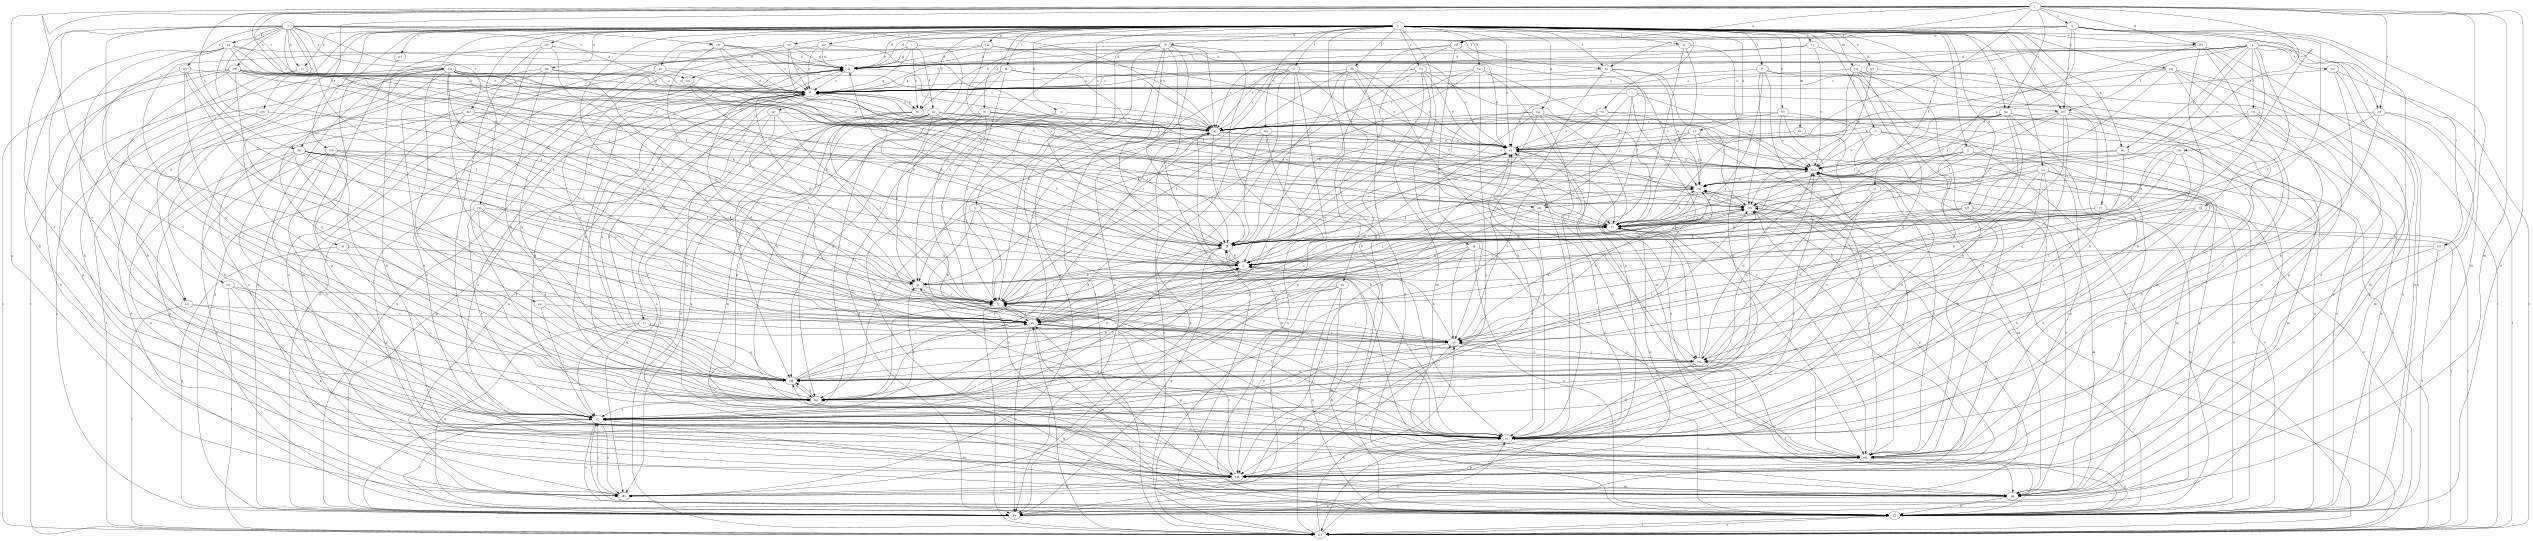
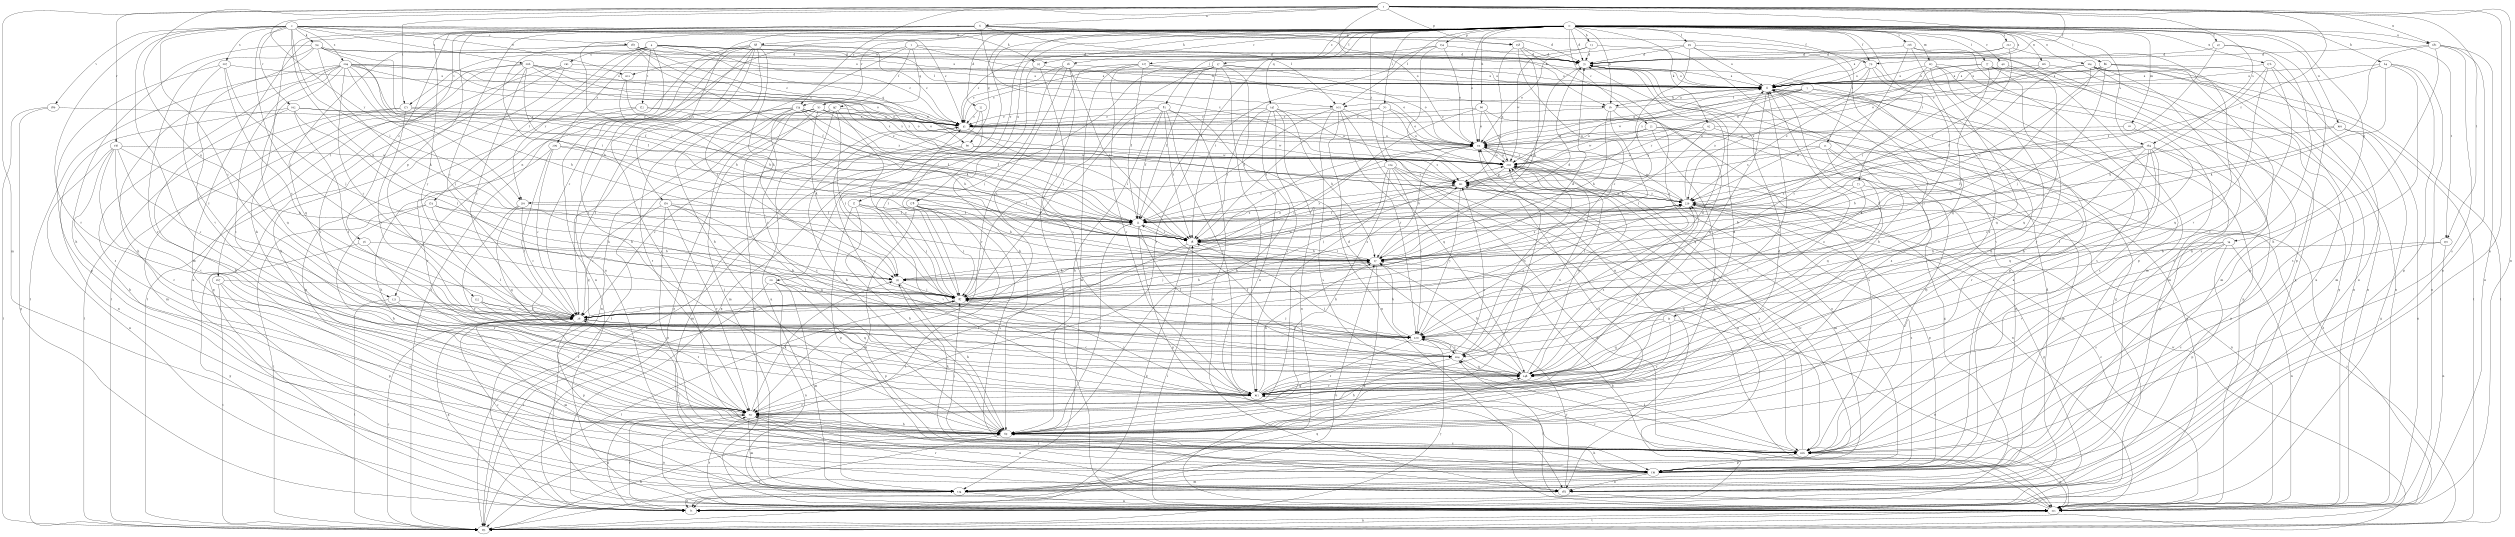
  strict digraph {
    fontname="Playfair Display"
    node [fontname="Playfair Display"]
    edge [fontname="Playfair Display"]
    0
    13
    16
    18
    20
    23
    26
    32
    35
    36
    37
    40
    47
    n14 [label=79]
    54
    60
    64
    66
    68
    70
-   72
    73
    75
    77
    83
    86
    92
    93
    97
    99
    103
    111
    113
    116
    121
    124
    131
    132
    134
    145
    154
    159
    164
    167
    170
    176
    178
    181
    199
    216
-   217
    222
    224
    227
    43
    69
    202
    8
    87
    148
    17
    123
    78
    157
    114
    139
    175
    61
    220
    193
    52
    166
    229
    211
    95
    185
    104
    1
    6
    138
    156
    171
    219
    51
    2
    94
    187
    189
    192
    201
    204
    206
    207
    3
    50
    147
    4
    172
    174
    209
    210
    5
    0 -> 13 [label=b]
    0 -> 16 [label=b]
    0 -> 18 [label=c]
    0 -> 20 [label=c]
    0 -> 23 [label=c]
    0 -> 26 [label=c]
    0 -> 32 [label=d]
    0 -> 35 [label=d]
    0 -> 36 [label=e]
    0 -> 37 [label=e]
    0 -> 40 [label=e]
    0 -> 47 [label=f]
    0 -> n14 [label=f]
    0 -> 54 [label=g]
    0 -> 60 [label=g]
    0 -> 64 [label=h]
    0 -> 66 [label=h]
    0 -> 68 [label=h]
    0 -> 70 [label=i]
-   0 -> 72 [label=i]
    0 -> 73 [label=i]
    0 -> 75 [label=i]
    0 -> 77 [label=i]
    0 -> 83 [label=j]
    0 -> 86 [label=j]
    0 -> 92 [label=k]
    0 -> 93 [label=k]
    0 -> 97 [label=l]
    0 -> 99 [label=l]
    0 -> 103 [label=l]
    0 -> 111 [label=m]
    0 -> 113 [label=m]
    0 -> 116 [label=n]
    0 -> 121 [label=n]
    0 -> 124 [label=o]
    0 -> 131 [label=o]
    0 -> 132 [label=p]
    0 -> 134 [label=p]
    0 -> 145 [label=q]
    0 -> 154 [label=r]
    0 -> 159 [label=s]
    0 -> 164 [label=s]
    0 -> 167 [label=t]
    0 -> 170 [label=t]
    0 -> 176 [label=u]
    0 -> 178 [label=u]
    0 -> 181 [label=u]
    0 -> 199 [label=w]
    0 -> 216 [label=y]
-   0 -> 217 [label=y]
    0 -> 222 [label=z]
    0 -> 224 [label=z]
    0 -> 227 [label=z]
    13 -> 35 [label=d]
    13 -> 43 [label=e]
    13 -> 69 [label=h]
    13 -> 202 [label=w]
    16 -> 43 [label=e]
    16 -> 8 [label=a]
    16 -> 87 [label=j]
    16 -> 148 [label=q]
    16 -> 17 [label=b]
    18 -> 43 [label=e]
    18 -> 8 [label=a]
    18 -> 87 [label=j]
    18 -> 123 [label=n]
    18 -> 78 [label=i]
    18 -> 157 [label=r]
    20 -> 87 [label=j]
    20 -> 123 [label=n]
    20 -> 114 [label=m]
    20 -> 139 [label=p]
    20 -> 175 [label=t]
    23 -> 131 [label=o]
    23 -> 69 [label=h]
    23 -> 202 [label=w]
    23 -> 175 [label=t]
    23 -> 61 [label=g]
    26 -> 87 [label=j]
    26 -> 114 [label=m]
    26 -> 139 [label=p]
    26 -> 61 [label=g]
    26 -> 220 [label=y]
    32 -> 43 [label=e]
    32 -> 87 [label=j]
    32 -> 61 [label=g]
    35 -> 8 [label=a]
    35 -> 78 [label=i]
    35 -> 139 [label=p]
    36 -> 17 [label=b]
    36 -> 157 [label=r]
    36 -> 61 [label=g]
    37 -> 69 [label=h]
    37 -> 87 [label=j]
    37 -> 139 [label=p]
    37 -> 193 [label=v]
    37 -> 52 [label=f]
    40 -> 8 [label=a]
    40 -> 148 [label=q]
    40 -> 78 [label=i]
    40 -> 61 [label=g]
    47 -> 35 [label=d]
    47 -> 139 [label=p]
    47 -> 52 [label=f]
    47 -> 166 [label=s]
    n14 -> 8 [label=a]
    n14 -> 114 [label=m]
    n14 -> 220 [label=y]
    n14 -> 229 [label=z]
    n14 -> 211 [label=x]
    54 -> 17 [label=b]
    54 -> 123 [label=n]
    54 -> 139 [label=p]
    54 -> 220 [label=y]
    54 -> 193 [label=v]
    54 -> 166 [label=s]
    60 -> 26 [label=c]
    60 -> 202 [label=w]
    60 -> 114 [label=m]
    60 -> 211 [label=x]
    64 -> 43 [label=e]
    64 -> 8 [label=a]
    64 -> 123 [label=n]
    64 -> 139 [label=p]
    64 -> 166 [label=s]
    64 -> 95 [label=k]
    66 -> 26 [label=c]
    66 -> 131 [label=o]
    66 -> 43 [label=e]
    66 -> 202 [label=w]
    66 -> 166 [label=s]
    68 -> 26 [label=c]
    68 -> 35 [label=d]
    68 -> 43 [label=e]
    68 -> 69 [label=h]
    68 -> 87 [label=j]
    68 -> 175 [label=t]
    68 -> 61 [label=g]
    68 -> 166 [label=s]
    68 -> 95 [label=k]
    68 -> 185 [label=u]
    70 -> 131 [label=o]
    70 -> 43 [label=e]
    70 -> 202 [label=w]
    70 -> 123 [label=n]
    70 -> 78 [label=i]
-   72 -> 69 [label=h]
-   72 -> 52 [label=f]
    73 -> 17 [label=b]
    73 -> 123 [label=n]
    73 -> 229 [label=z]
    73 -> 104 [label=l]
    75 -> 202 [label=w]
    75 -> 148 [label=q]
    75 -> 114 [label=m]
    75 -> 139 [label=p]
    75 -> 211 [label=x]
    77 -> 69 [label=h]
    77 -> 8 [label=a]
    77 -> 87 [label=j]
    77 -> 123 [label=n]
    77 -> 175 [label=t]
    77 -> 229 [label=z]
    83 -> 43 [label=e]
    83 -> 69 [label=h]
    83 -> 87 [label=j]
    83 -> 148 [label=d]
    83 -> 78 [label=i]
    83 -> 193 [label=v]
    83 -> 52 [label=f]
    83 -> 185 [label=u]
    86 -> 131 [label=o]
    86 -> 69 [label=h]
    86 -> 8 [label=a]
    86 -> 87 [label=j]
    86 -> 123 [label=n]
    86 -> 78 [label=i]
    86 -> 185 [label=u]
    92 -> 131 [label=o]
    92 -> 17 [label=b]
    92 -> 61 [label=g]
    92 -> 166 [label=s]
    92 -> 211 [label=x]
    93 -> 69 [label=h]
    93 -> 8 [label=a]
    93 -> 193 [label=v]
    97 -> 131 [label=o]
    97 -> 43 [label=e]
    97 -> 8 [label=a]
    97 -> 87 [label=j]
    97 -> 157 [label=r]
    97 -> 193 [label=v]
    97 -> 52 [label=f]
    97 -> 95 [label=k]
    97 -> 185 [label=u]
    99 -> 35 [label=d]
    99 -> 131 [label=o]
    99 -> 8 [label=a]
    99 -> 148 [label=q]
    99 -> 61 [label=g]
    99 -> 52 [label=f]
    103 -> 43 [label=e]
    103 -> 148 [label=q]
    103 -> 123 [label=n]
    103 -> 220 [label=y]
    103 -> 52 [label=f]
    103 -> 166 [label=s]
    103 -> 229 [label=z]
    111 -> 131 [label=o]
    111 -> 104 [label=l]
    113 -> 69 [label=h]
    113 -> 8 [label=a]
    113 -> 148 [label=q]
    113 -> 114 [label=m]
    113 -> 166 [label=s]
    113 -> 229 [label=z]
    116 -> 202 [label=w]
    116 -> 8 [label=a]
    116 -> 114 [label=m]
    121 -> 26 [label=c]
    121 -> 157 [label=r]
    121 -> 175 [label=t]
    124 -> 26 [label=c]
    124 -> 8 [label=a]
    124 -> 123 [label=n]
    124 -> 139 [label=p]
    124 -> 175 [label=t]
    124 -> 52 [label=f]
    124 -> 166 [label=s]
    131 -> 202 [label=w]
    131 -> 17 [label=b]
    131 -> 78 [label=i]
    131 -> 104 [label=l]
    132 -> 26 [label=c]
    132 -> 148 [label=q]
    132 -> 157 [label=r]
    134 -> 35 [label=d]
    134 -> 131 [label=o]
    134 -> 78 [label=i]
    134 -> 52 [label=f]
    134 -> 185 [label=u]
    145 -> 43 [label=e]
    145 -> 69 [label=h]
    145 -> 202 [label=w]
    145 -> 17 [label=b]
    145 -> 123 [label=n]
    145 -> 78 [label=i]
    145 -> 193 [label=v]
    154 -> 26 [label=c]
    154 -> 131 [label=o]
    154 -> 43 [label=e]
    154 -> 123 [label=n]
    154 -> 78 [label=i]
    154 -> 157 [label=r]
    154 -> 220 [label=y]
    154 -> 52 [label=f]
    159 -> 26 [label=c]
    159 -> 148 [label=q]
    159 -> 157 [label=r]
    159 -> 139 [label=p]
    159 -> 220 [label=y]
    159 -> 52 [label=f]
    164 -> 26 [label=c]
    164 -> 202 [label=w]
    164 -> 148 [label=q]
    164 -> 17 [label=b]
    164 -> 157 [label=r]
    164 -> 139 [label=p]
    164 -> 220 [label=y]
    164 -> 95 [label=k]
    164 -> 185 [label=u]
    167 -> 87 [label=j]
    167 -> 139 [label=p]
    167 -> 175 [label=t]
    167 -> 166 [label=s]
    170 -> 17 [label=b]
    170 -> 123 [label=n]
    170 -> 166 [label=s]
    176 -> 8 [label=a]
    176 -> 148 [label=q]
    176 -> 193 [label=v]
    176 -> 95 [label=k]
    176 -> 185 [label=u]
    178 -> 87 [label=j]
    178 -> 17 [label=b]
    178 -> 114 [label=m]
    178 -> 175 [label=t]
    178 -> 52 [label=f]
    178 -> 166 [label=s]
    181 -> 35 [label=d]
    181 -> 69 [label=h]
    181 -> 123 [label=n]
    181 -> 78 [label=i]
    181 -> 166 [label=s]
    181 -> 185 [label=u]
    199 -> 131 [label=o]
    199 -> 123 [label=n]
    199 -> 78 [label=i]
    199 -> 61 [label=g]
    216 -> 35 [label=d]
    216 -> 157 [label=r]
    216 -> 114 [label=m]
    216 -> 139 [label=p]
    216 -> 220 [label=y]
-   217 -> 139 [label=p]
    222 -> 35 [label=d]
    222 -> 8 [label=a]
    222 -> 193 [label=v]
    222 -> 52 [label=f]
    224 -> 69 [label=h]
    224 -> 123 [label=n]
    224 -> 157 [label=r]
    224 -> 220 [label=y]
    224 -> 52 [label=f]
    224 -> 166 [label=s]
    224 -> 211 [label=x]
    227 -> 26 [label=c]
    227 -> 131 [label=o]
    227 -> 8 [label=a]
    227 -> 114 [label=m]
    227 -> 193 [label=v]
    227 -> 52 [label=f]
    43 -> 131 [label=o]
    43 -> 69 [label=h]
    43 -> 202 [label=w]
    43 -> 78 [label=i]
    43 -> 193 [label=v]
    69 -> 35 [label=d]
    69 -> 131 [label=o]
    69 -> 8 [label=a]
    69 -> 175 [label=t]
    69 -> 52 [label=f]
    69 -> 166 [label=s]
    69 -> 211 [label=x]
    202 -> 131 [label=o]
    202 -> 123 [label=n]
    202 -> 114 [label=m]
    202 -> 166 [label=s]
    202 -> 211 [label=p]
    8 -> 16 [label=b]
    8 -> 148 [label=q]
    8 -> 123 [label=n]
    8 -> 61 [label=g]
    8 -> 51 [label=f]
    87 -> 26 [label=c]
    87 -> 35 [label=d]
    87 -> 43 [label=e]
    87 -> 202 [label=w]
    87 -> 17 [label=b]
    87 -> 175 [label=t]
    87 -> 211 [label=x]
    148 -> 26 [label=c]
    148 -> 202 [label=w]
    148 -> 8 [label=a]
    148 -> 17 [label=b]
    148 -> 78 [label=i]
    148 -> 193 [label=v]
    148 -> 229 [label=z]
    17 -> 35 [label=d]
    17 -> 87 [label=j]
    17 -> 78 [label=i]
    17 -> 61 [label=g]
    17 -> 229 [label=z]
    17 -> 95 [label=k]
    123 -> 17 [label=b]
    123 -> 78 [label=i]
    123 -> 157 [label=r]
    123 -> 175 [label=t]
    123 -> 229 [label=z]
    123 -> 104 [label=l]
    78 -> 17 [label=b]
    78 -> 157 [label=r]
    78 -> 61 [label=g]
    157 -> 69 [label=h]
    157 -> 123 [label=n]
    157 -> 114 [label=m]
    157 -> 61 [label=g]
    157 -> 95 [label=k]
    157 -> 185 [label=u]
    114 -> 26 [label=c]
    114 -> 202 [label=w]
    114 -> 148 [label=q]
    114 -> 123 [label=n]
    114 -> 61 [label=g]
    139 -> 26 [label=c]
    139 -> 131 [label=o]
    139 -> 69 [label=h]
    139 -> 8 [label=a]
    139 -> 157 [label=r]
    139 -> 114 [label=m]
    139 -> 229 [label=z]
    139 -> 185 [label=u]
    175 -> 26 [label=c]
    175 -> 43 [label=e]
    175 -> 69 [label=h]
    175 -> 202 [label=w]
    175 -> 17 [label=b]
    175 -> 123 [label=n]
    175 -> 220 [label=y]
    175 -> 229 [label=z]
    61 -> 35 [label=d]
    61 -> 131 [label=o]
    61 -> 157 [label=r]
    220 -> 87 [label=j]
    220 -> 17 [label=b]
    220 -> 157 [label=r]
    220 -> 229 [label=z]
    220 -> 104 [label=l]
    193 -> 35 [label=d]
    193 -> 202 [label=w]
    193 -> 8 [label=a]
    193 -> 87 [label=j]
    193 -> 148 [label=q]
    193 -> 17 [label=b]
    193 -> 157 [label=r]
    193 -> 229 [label=z]
    193 -> 211 [label=x]
    52 -> 78 [label=i]
    52 -> 139 [label=p]
    52 -> 229 [label=z]
    52 -> 211 [label=x]
    52 -> 104 [label=l]
    166 -> 87 [label=j]
    166 -> 123 [label=n]
    166 -> 139 [label=p]
    166 -> 193 [label=v]
    166 -> 211 [label=x]
    166 -> 95 [label=k]
    166 -> 104 [label=l]
    229 -> 131 [label=o]
    229 -> 8 [label=a]
    229 -> 139 [label=p]
    229 -> 61 [label=g]
    229 -> 52 [label=f]
    229 -> 211 [label=x]
    211 -> 8 [label=a]
    211 -> 87 [label=j]
    211 -> 78 [label=i]
    211 -> 220 [label=y]
    211 -> 229 [label=z]
    95 -> 131 [label=o]
    95 -> 69 [label=h]
    95 -> 87 [label=j]
    185 -> 157 [label=r]
    185 -> 220 [label=y]
    104 -> 35 [label=d]
    104 -> 69 [label=h]
    104 -> 202 [label=w]
    104 -> 148 [label=q]
    104 -> 220 [label=y]
    104 -> 52 [label=f]
    1 -> n14 [label=f]
    1 -> 121 [label=n]
    1 -> 131 [label=o]
    1 -> 154 [label=r]
    1 -> 164 [label=s]
    1 -> 170 [label=t]
    1 -> 181 [label=u]
    1 -> 8 [label=a]
    1 -> 123 [label=n]
    1 -> 114 [label=m]
    1 -> 229 [label=z]
    1 -> 185 [label=u]
    1 -> 6 [label=a]
    1 -> 138 [label=p]
    1 -> 156 [label=r]
    1 -> 171 [label=t]
    1 -> 219 [label=y]
    6 -> 16 [label=b]
    6 -> 35 [label=d]
    6 -> 103 [label=l]
    6 -> 69 [label=h]
    6 -> 78 [label=i]
    6 -> 114 [label=m]
    6 -> 220 [label=y]
    6 -> 211 [label=x]
    6 -> 138 [label=p]
    138 -> 26 [label=c]
    138 -> 35 [label=d]
    138 -> 17 [label=b]
    138 -> 220 [label=y]
    138 -> 211 [label=x]
    156 -> 26 [label=c]
    156 -> 69 [label=h]
    156 -> 202 [label=w]
    156 -> 123 [label=n]
    156 -> 157 [label=r]
    156 -> 193 [label=v]
    156 -> 95 [label=k]
    171 -> 43 [label=e]
    171 -> 114 [label=m]
    171 -> 175 [label=t]
    171 -> 220 [label=y]
    171 -> 52 [label=f]
    219 -> 26 [label=c]
    219 -> 148 [label=q]
    219 -> 157 [label=r]
    219 -> 52 [label=f]
    51 -> 148 [label=q]
    51 -> 123 [label=n]
    51 -> 157 [label=r]
    51 -> 220 [label=y]
    2 -> 26 [label=c]
    2 -> n14 [label=f]
    2 -> 93 [label=k]
    2 -> 43 [label=e]
    2 -> 87 [label=j]
    2 -> 78 [label=i]
    2 -> 157 [label=r]
    2 -> 193 [label=v]
    2 -> 95 [label=k]
    2 -> 94 [label=k]
    2 -> 187 [label=v]
    2 -> 189 [label=v]
    2 -> 192 [label=v]
    2 -> 201 [label=w]
    2 -> 204 [label=x]
    2 -> 206 [label=x]
    2 -> 207 [label=x]
    94 -> 35 [label=d]
    94 -> 69 [label=h]
    94 -> 8 [label=a]
    94 -> 78 [label=i]
    94 -> 157 [label=r]
    94 -> 193 [label=v]
    94 -> 52 [label=f]
    94 -> 95 [label=k]
    187 -> 35 [label=d]
    187 -> 43 [label=e]
    187 -> 8 [label=a]
    187 -> 148 [label=q]
    187 -> 17 [label=b]
    187 -> 52 [label=f]
    187 -> 229 [label=z]
    189 -> 43 [label=e]
    189 -> 175 [label=t]
    189 -> 61 [label=g]
    192 -> 43 [label=e]
    192 -> 69 [label=h]
    192 -> 87 [label=j]
    192 -> 123 [label=n]
    192 -> 211 [label=x]
    192 -> 104 [label=l]
    201 -> 17 [label=b]
    201 -> 78 [label=i]
    204 -> 26 [label=c]
    204 -> 131 [label=o]
    204 -> 43 [label=e]
    204 -> 69 [label=h]
    204 -> 8 [label=a]
    204 -> 87 [label=j]
    204 -> 148 [label=q]
    204 -> 17 [label=b]
    204 -> 175 [label=t]
    204 -> 193 [label=v]
    204 -> 52 [label=f]
    204 -> 166 [label=s]
    204 -> 211 [label=x]
    206 -> 26 [label=c]
    206 -> 202 [label=w]
    206 -> 8 [label=a]
    206 -> 17 [label=b]
    206 -> 175 [label=t]
    206 -> 193 [label=v]
    206 -> 229 [label=z]
    206 -> 211 [label=x]
    206 -> 185 [label=u]
    207 -> 26 [label=c]
    207 -> 8 [label=a]
    207 -> 87 [label=j]
    207 -> 139 [label=p]
    207 -> 220 [label=y]
    3 -> 16 [label=b]
    3 -> 35 [label=d]
    3 -> 69 [label=h]
    3 -> 201 [label=w]
    3 -> 50 [label=f]
    3 -> 147 [label=q]
    50 -> 131 [label=o]
    50 -> 43 [label=e]
    50 -> 69 [label=h]
    50 -> 123 [label=n]
    50 -> 78 [label=i]
    50 -> 114 [label=m]
    50 -> 175 [label=t]
    50 -> 95 [label=k]
    147 -> 43 [label=e]
    147 -> 87 [label=j]
    147 -> 61 [label=g]
    147 -> 220 [label=y]
    147 -> 185 [label=u]
    4 -> 35 [label=d]
    4 -> 60 [label=g]
    4 -> 103 [label=l]
    4 -> 43 [label=e]
    4 -> 8 [label=a]
    4 -> 123 [label=n]
    4 -> 171 [label=t]
    4 -> 219 [label=y]
    4 -> 172 [label=t]
    4 -> 174 [label=t]
    4 -> 209 [label=x]
    4 -> 210 [label=x]
    172 -> 43 [label=e]
    172 -> 17 [label=b]
    172 -> 157 [label=r]
    172 -> 139 [label=p]
    174 -> 69 [label=h]
    174 -> 175 [label=t]
    174 -> 52 [label=f]
    174 -> 95 [label=k]
    174 -> 104 [label=l]
    209 -> 26 [label=c]
    209 -> 69 [label=h]
    209 -> 202 [label=w]
    209 -> 78 [label=i]
    209 -> 104 [label=l]
    210 -> 69 [label=h]
    210 -> 8 [label=a]
    210 -> 175 [label=t]
    210 -> 61 [label=g]
    5 -> 103 [label=l]
    5 -> 131 [label=o]
    5 -> 202 [label=w]
    5 -> 193 [label=v]
    5 -> 166 [label=s]
    5 -> 219 [label=y]
  }
